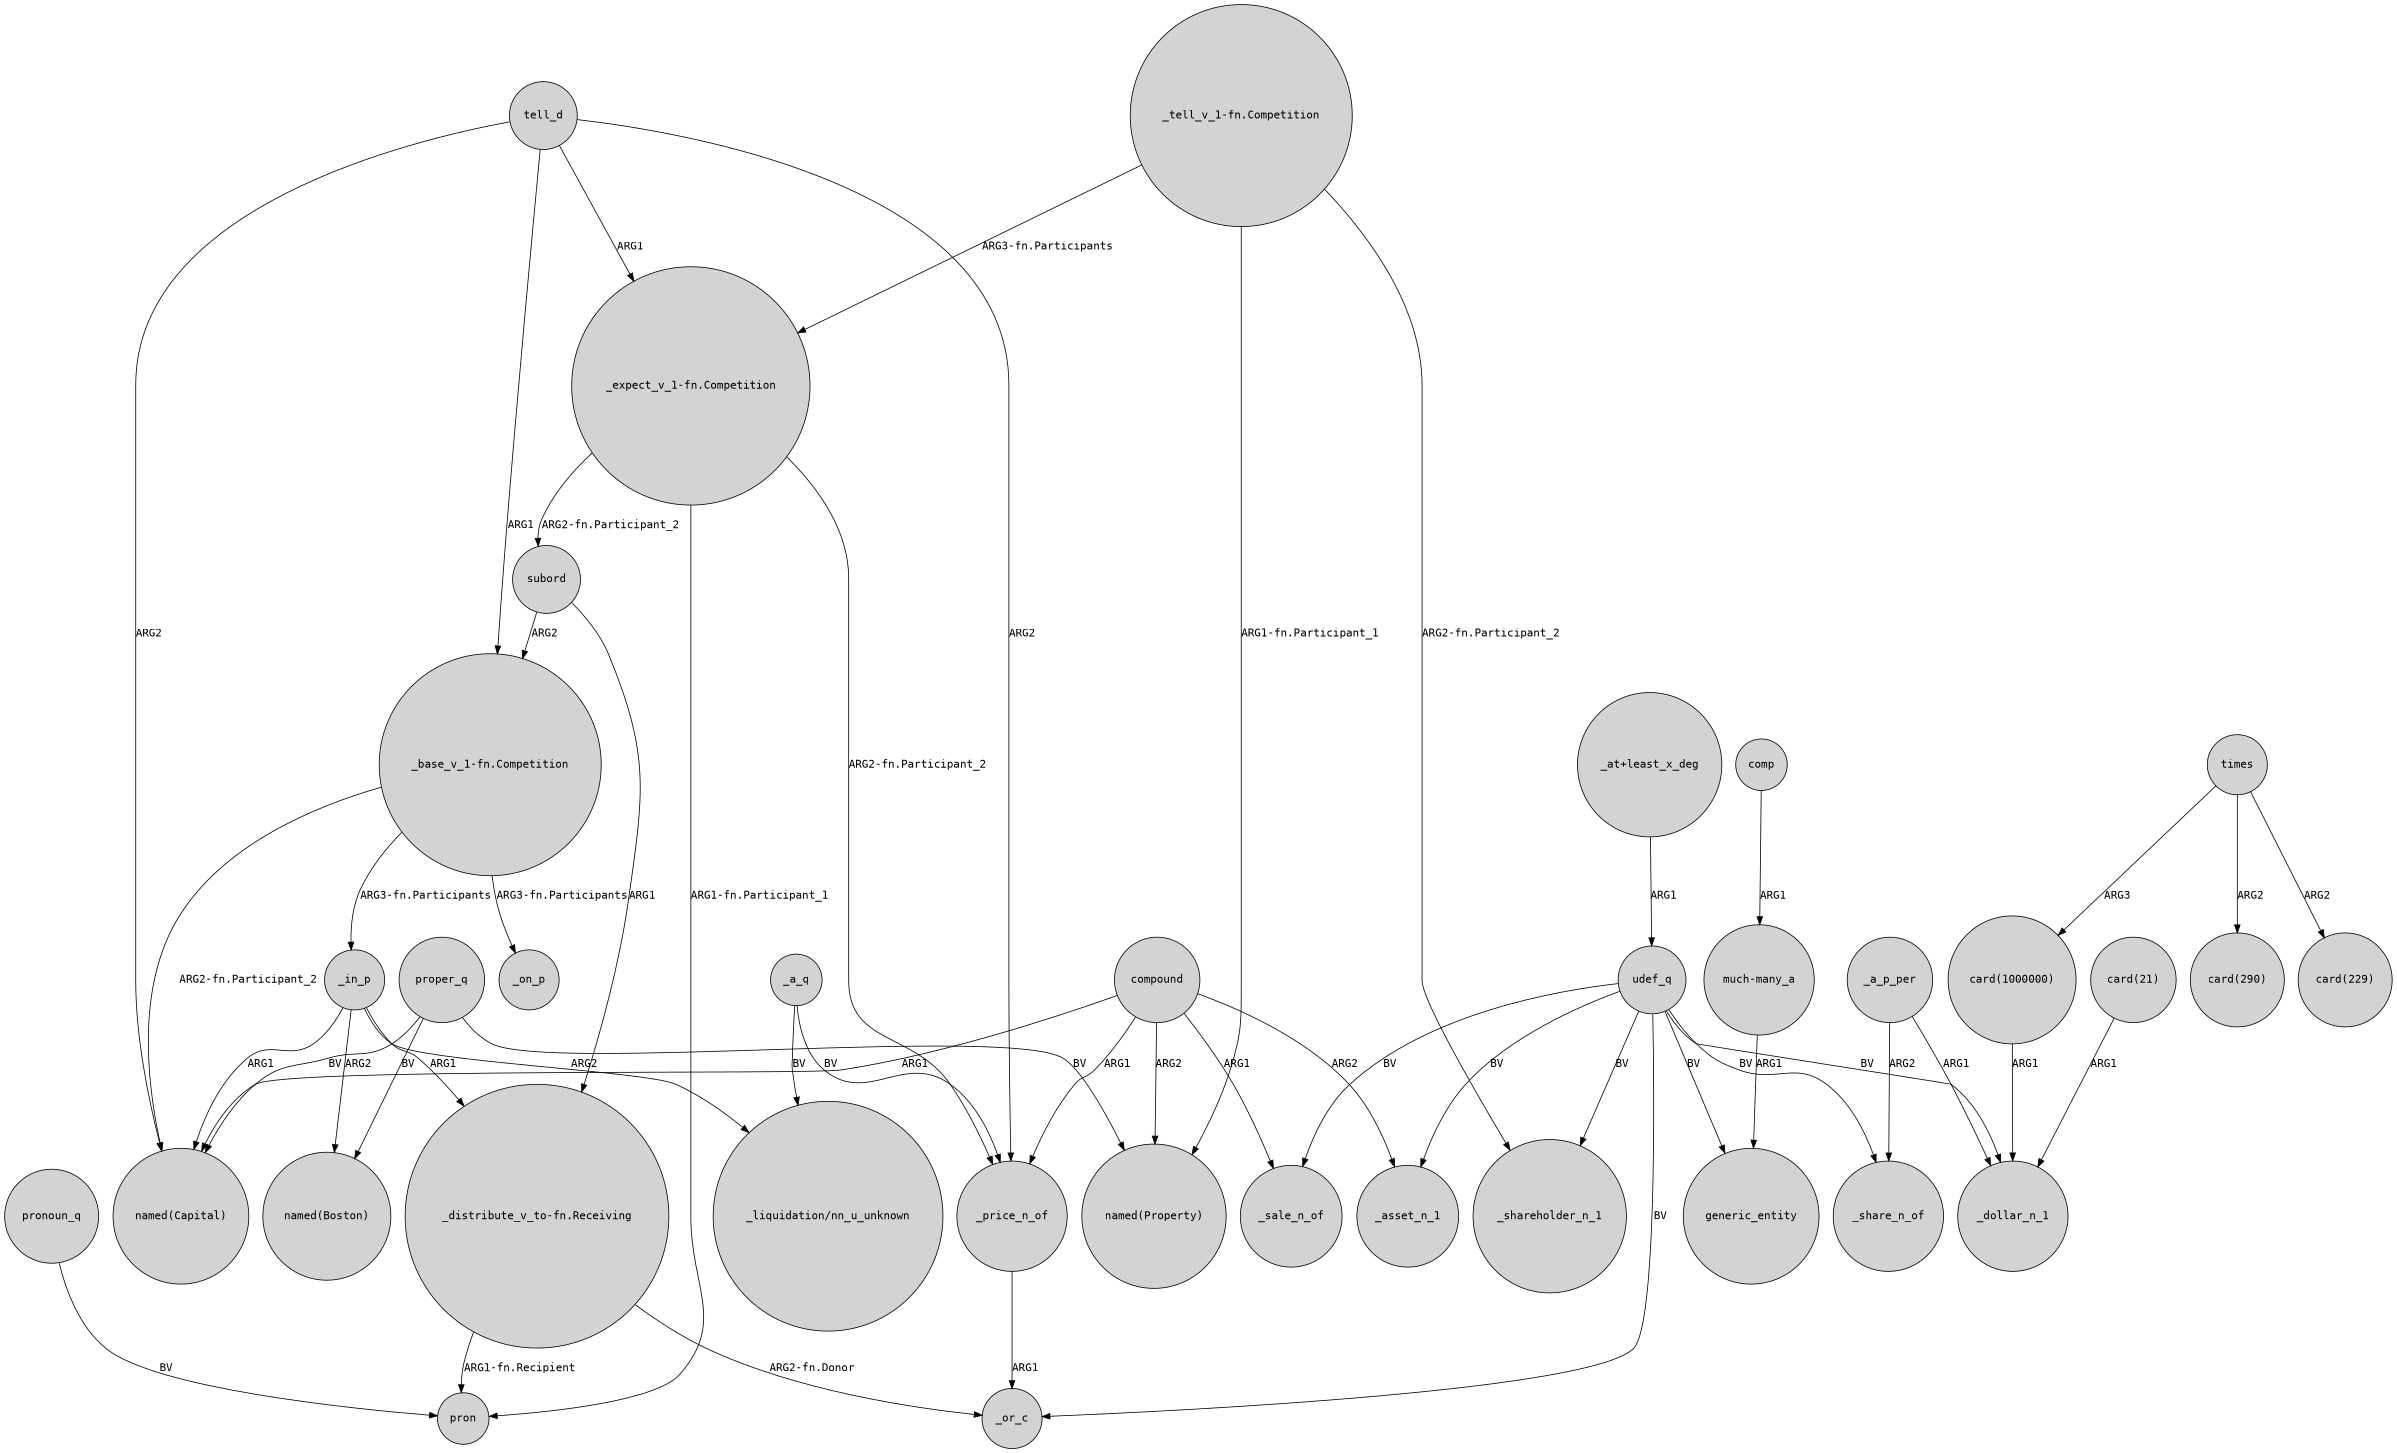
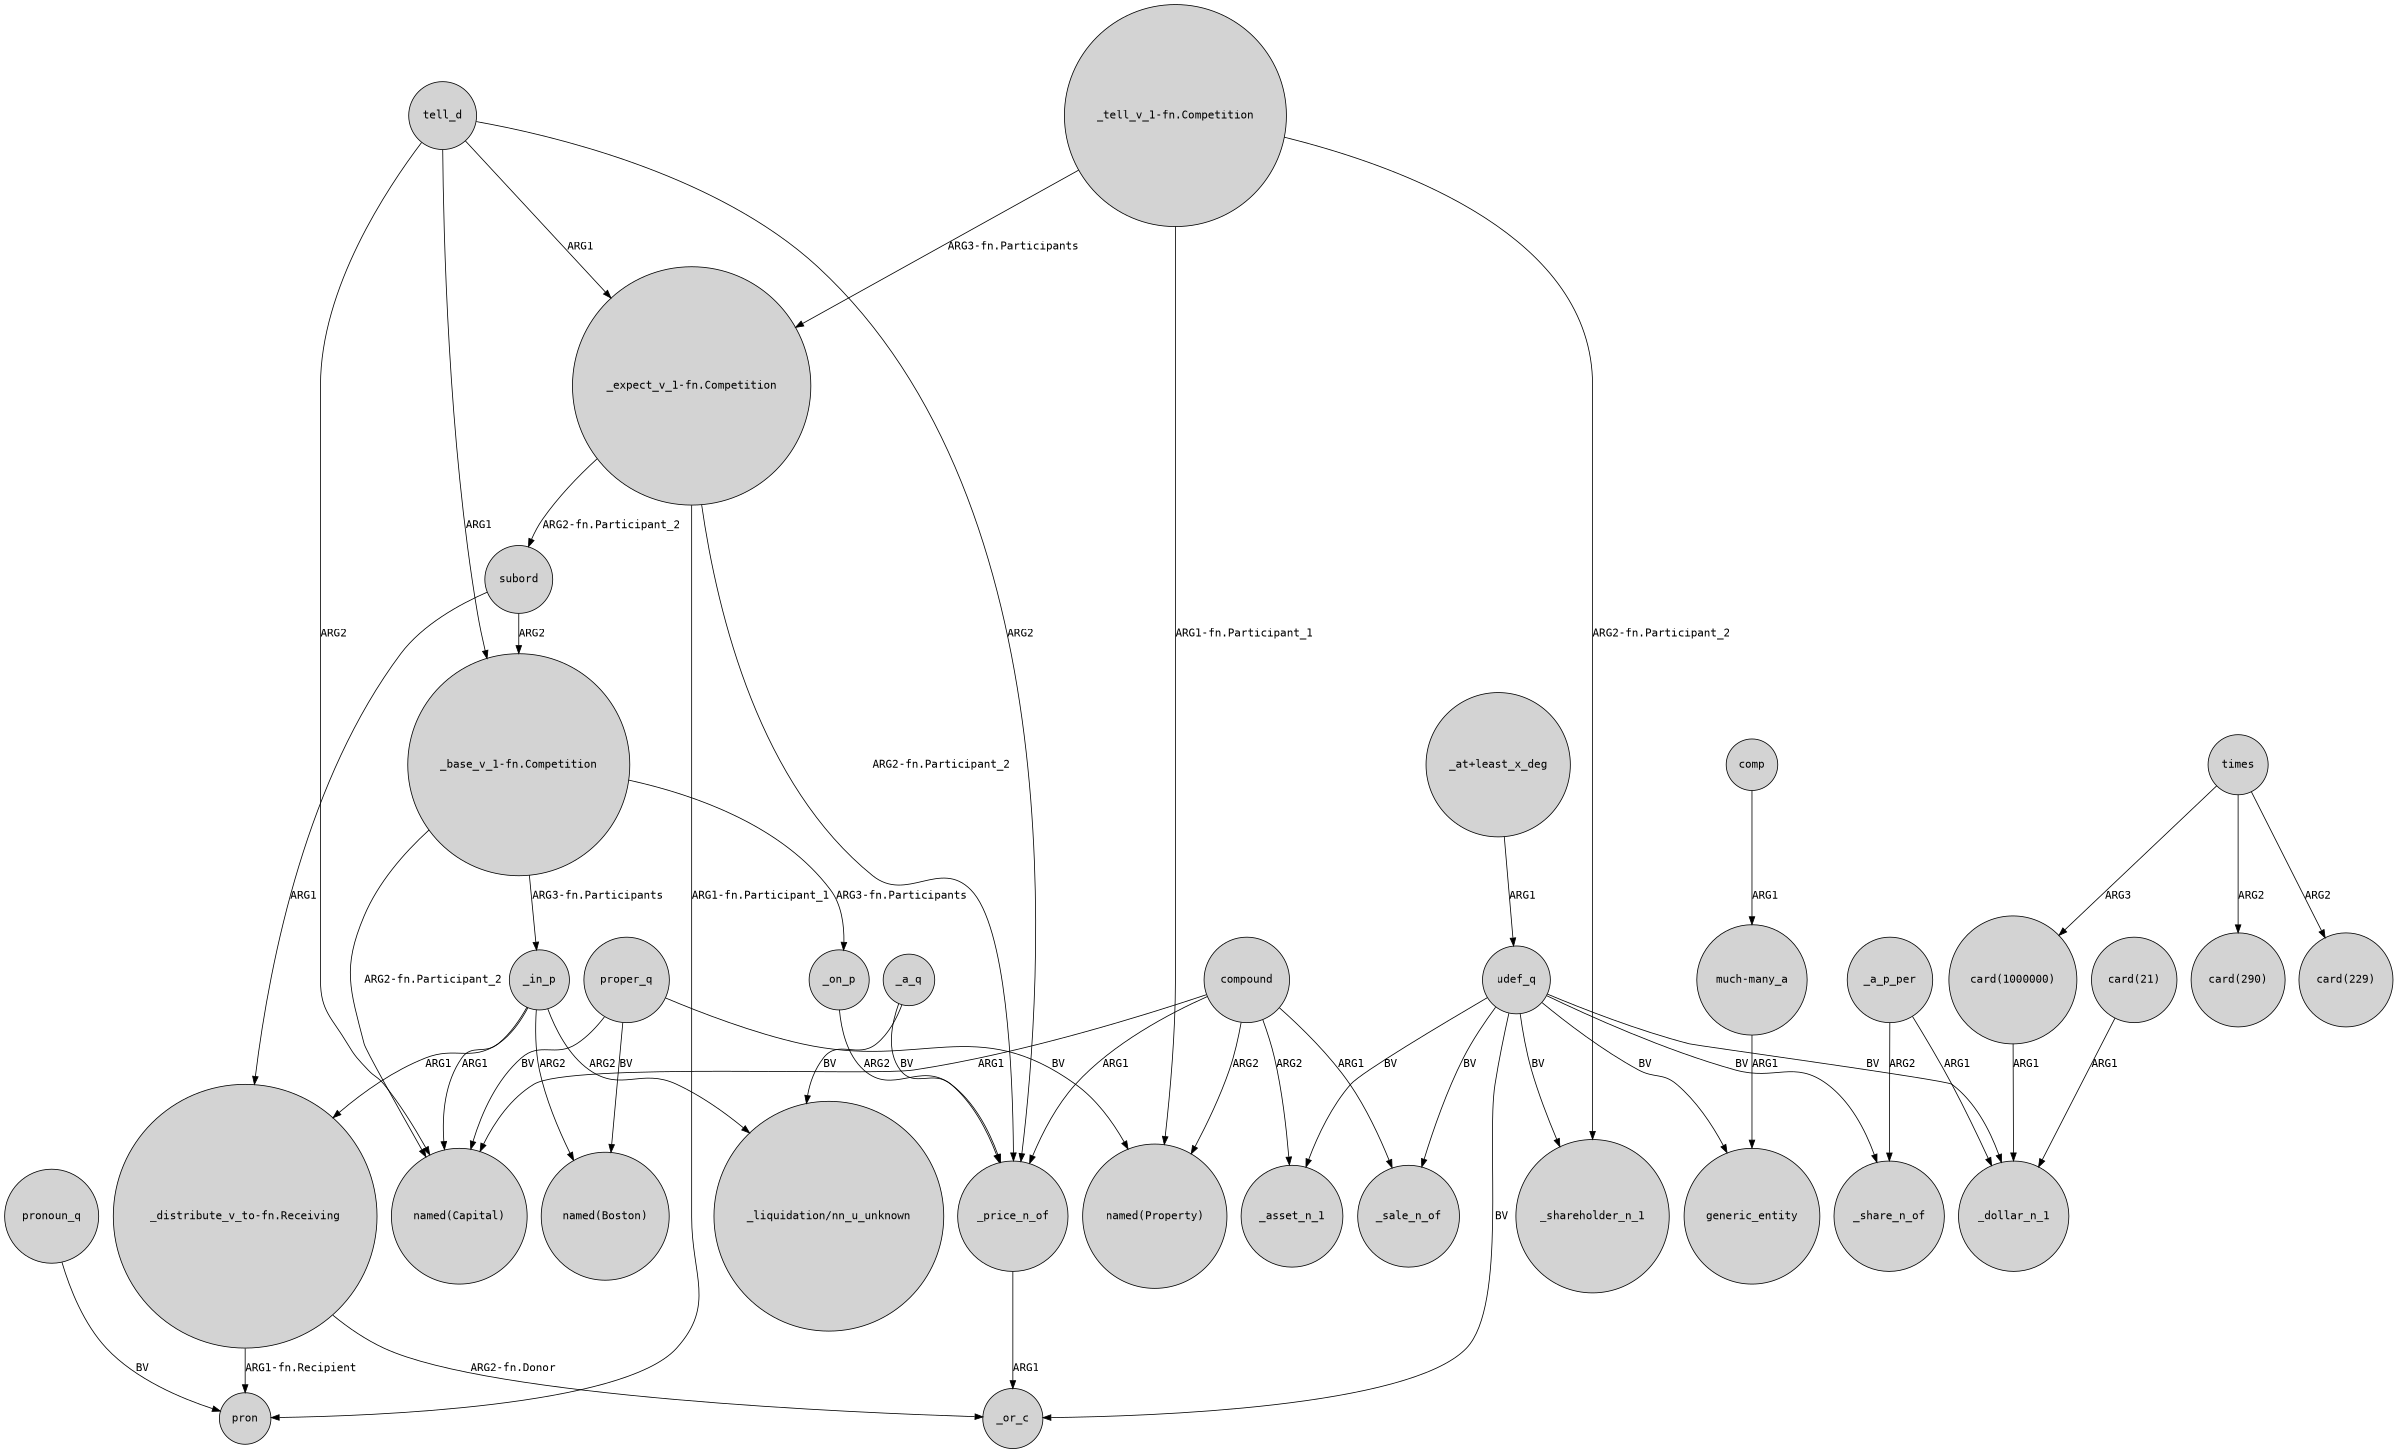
  digraph {
    fontname="DejaVu Sans Mono"
    node [fontname="DejaVu Sans Mono" shape=circle style=filled]
    edge [fontname="DejaVu Sans Mono"]
    "_base_v_1-fn.Competition"
    _in_p
    _on_p
    "named(Capital)"
    "_liquidation/nn_u_unknown"
    "named(Boston)"
    "_distribute_v_to-fn.Receiving"
    _price_n_of
    _or_c
    pron
    n11 [label=tell_d]
    "_expect_v_1-fn.Competition"
    subord
    "_tell_v_1-fn.Competition"
    _shareholder_n_1
    "named(Property)"
    compound
    _asset_n_1
    _sale_n_of
    udef_q
    generic_entity
    _dollar_n_1
    _share_n_of
    proper_q
    times
    "card(1000000)"
    "card(290)"
    "card(229)"
    pronoun_q
    comp
    "much-many_a"
    "card(21)"
    _a_p_per
    "_at+least_x_deg"
    _a_q
    "_base_v_1-fn.Competition" -> _in_p [label="ARG3-fn.Participants"]
    "_base_v_1-fn.Competition" -> _on_p [label="ARG3-fn.Participants"]
    "_base_v_1-fn.Competition" -> "named(Capital)" [label="ARG2-fn.Participant_2"]
    _in_p -> "named(Capital)" [label=ARG1]
    _in_p -> "_liquidation/nn_u_unknown" [label=ARG2]
    _in_p -> "named(Boston)" [label=ARG2]
    _in_p -> "_distribute_v_to-fn.Receiving" [label=ARG1]
+   _on_p -> _price_n_of [label=ARG2]
    "_distribute_v_to-fn.Receiving" -> _or_c [label="ARG2-fn.Donor"]
    "_distribute_v_to-fn.Receiving" -> pron [label="ARG1-fn.Recipient"]
    _price_n_of -> _or_c [label=ARG1]
    n11 -> "_base_v_1-fn.Competition" [label=ARG1]
    n11 -> "named(Capital)" [label=ARG2]
    n11 -> _price_n_of [label=ARG2]
    n11 -> "_expect_v_1-fn.Competition" [label=ARG1]
    "_expect_v_1-fn.Competition" -> _price_n_of [label="ARG2-fn.Participant_2"]
    "_expect_v_1-fn.Competition" -> pron [label="ARG1-fn.Participant_1"]
    "_expect_v_1-fn.Competition" -> subord [label="ARG2-fn.Participant_2"]
    subord -> "_base_v_1-fn.Competition" [label=ARG2]
    subord -> "_distribute_v_to-fn.Receiving" [label=ARG1]
    "_tell_v_1-fn.Competition" -> "_expect_v_1-fn.Competition" [label="ARG3-fn.Participants"]
    "_tell_v_1-fn.Competition" -> _shareholder_n_1 [label="ARG2-fn.Participant_2"]
    "_tell_v_1-fn.Competition" -> "named(Property)" [label="ARG1-fn.Participant_1"]
    compound -> "named(Capital)" [label=ARG1]
    compound -> _price_n_of [label=ARG1]
    compound -> "named(Property)" [label=ARG2]
    compound -> _asset_n_1 [label=ARG2]
    compound -> _sale_n_of [label=ARG1]
    udef_q -> _or_c [label=BV]
    udef_q -> _shareholder_n_1 [label=BV]
    udef_q -> _asset_n_1 [label=BV]
    udef_q -> _sale_n_of [label=BV]
    udef_q -> generic_entity [label=BV]
    udef_q -> _dollar_n_1 [label=BV]
    udef_q -> _share_n_of [label=BV]
    proper_q -> "named(Capital)" [label=BV]
    proper_q -> "named(Boston)" [label=BV]
    proper_q -> "named(Property)" [label=BV]
    times -> "card(1000000)" [label=ARG3]
    times -> "card(290)" [label=ARG2]
    times -> "card(229)" [label=ARG2]
    "card(1000000)" -> _dollar_n_1 [label=ARG1]
    pronoun_q -> pron [label=BV]
    comp -> "much-many_a" [label=ARG1]
    "much-many_a" -> generic_entity [label=ARG1]
    "card(21)" -> _dollar_n_1 [label=ARG1]
    _a_p_per -> _dollar_n_1 [label=ARG1]
    _a_p_per -> _share_n_of [label=ARG2]
    "_at+least_x_deg" -> udef_q [label=ARG1]
    _a_q -> "_liquidation/nn_u_unknown" [label=BV]
    _a_q -> _price_n_of [label=BV]
  }
